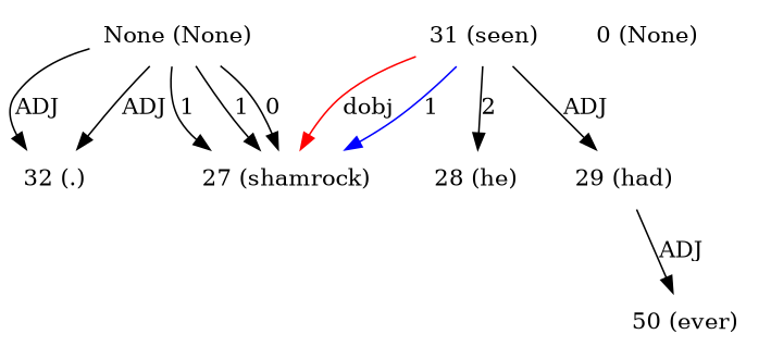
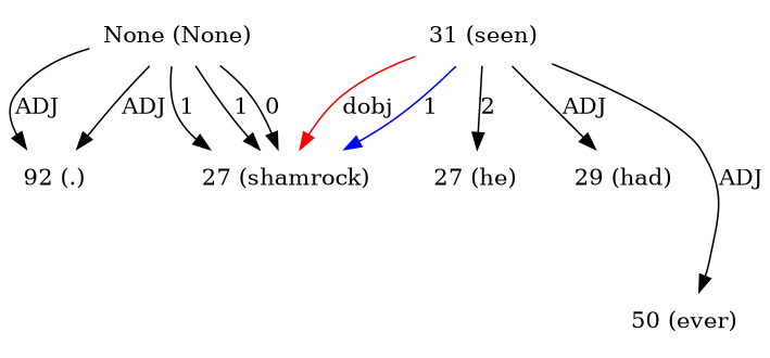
  digraph {
    node [shape=plaintext]
    edge [dir=forward]
    n1 [label="None (None)"]
-   n2 [label="32 (.)"]
+   n2 [label="92 (.)"]
    n3 [label="27 (shamrock)"]
    n4 [label="31 (seen)"]
-   n5 [label="28 (he)"]
+   n5 [label="27 (he)"]
    n6 [label="29 (had)"]
    n7 [label="50 (ever)"]
-   n8 [label="0 (None)"]
    n1 -> n2 [label=ADJ]
    n1 -> n2 [label=ADJ]
    n1 -> n3 [label=1]
    n1 -> n3 [label=1]
    n1 -> n3 [label=0]
    n4 -> n3 [color=red label=dobj]
    n4 -> n3 [color=blue label=1]
    n4 -> n5 [label=2]
    n4 -> n6 [label=ADJ]
-   n6 -> n7 [label=ADJ]
+   n4 -> n7 [label=ADJ]
  }
